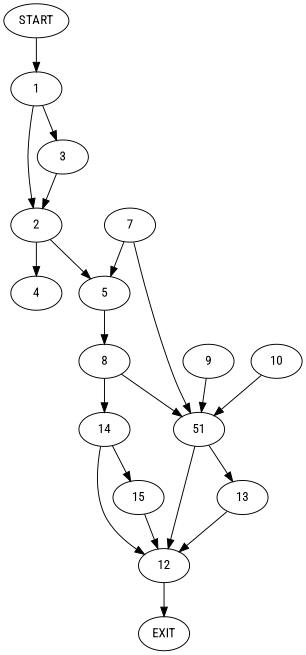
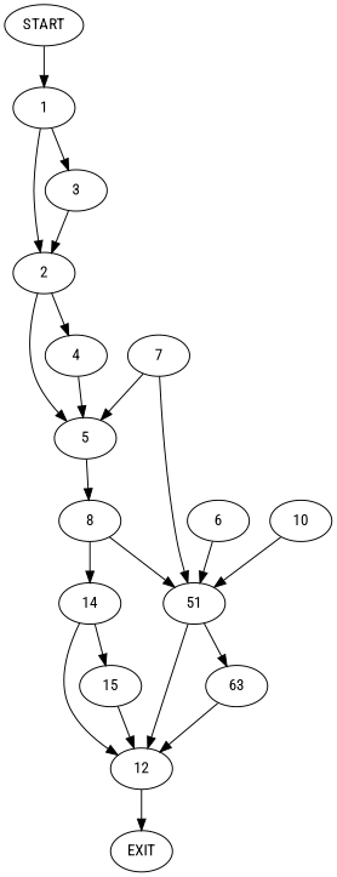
  digraph {
    fontname="Roboto Condensed"
    node [fontname="Roboto Condensed"]
    edge [fontname="Roboto Condensed"]
    n1 [label=START]
    1
    2
    3
    4
    5
    8
    7
    n9 [label=51]
    14
-   9
+   9 [label=6]
    10
    12
-   13
+   13 [label=63]
    n15 [label=EXIT]
    15
    n1 -> 1
    1 -> 2
    1 -> 3
    2 -> 4
    2 -> 5
    3 -> 2
+   4 -> 5
    5 -> 8
    8 -> n9
    8 -> 14
    7 -> 5
    7 -> n9
    n9 -> 12
    n9 -> 13
    14 -> 12
    14 -> 15
    9 -> n9
    10 -> n9
    12 -> n15
    13 -> 12
    15 -> 12
  }
